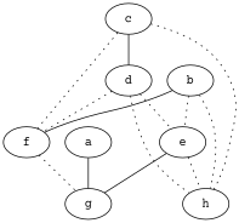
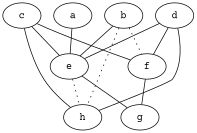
  graph {
    fontname="Courier Prime"
    node [fontname="Courier Prime"]
    edge [fontname="Courier Prime"]
    a
    g
    b
    h
    e
    f
    c
    d
-   a -- g
+   a -- e
    b -- h [style=dotted]
-   b -- e [style=dotted]
-   b -- f
+   b -- e
+   b -- f [style=dotted]
    e -- g [style=solid]
    e -- h [style=dotted]
-   f -- g [style=dotted]
-   c -- h [style=dotted]
-   c -- d
-   c -- f [style=dotted]
-   d -- h [style=dotted]
-   d -- e [style=dotted]
-   d -- f [style=dotted]
+   f -- g [style=solid]
+   c -- h
+   c -- e
+   c -- f [style=solid]
+   d -- h
+   d -- e [style=solid]
+   d -- f
  }
